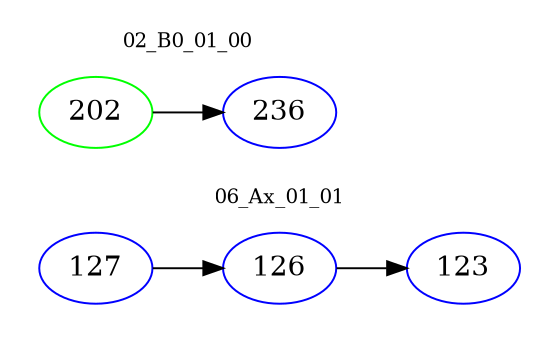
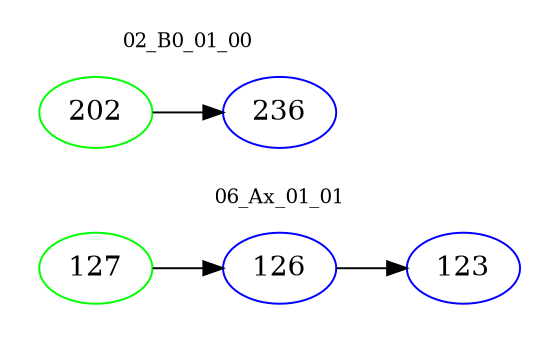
  digraph {
    rankdir=LR
    node [color=blue]
    edge [color=black]
-   n1 [label=127]
+   n1 [color=green label=127]
    n2 [label=126]
    n3 [label=123]
    n4 [color=green label=202]
    n5 [label=236]
    subgraph cluster_1 {
      color=white
      fontsize=10
      label="06_Ax_01_01"
      n1
      n2
      n3
    }
    subgraph cluster_2 {
      color=white
      fontsize=10
      label="02_B0_01_00"
      n4
      n5
    }
    n1 -> n2
    n2 -> n3
    n4 -> n5
  }
